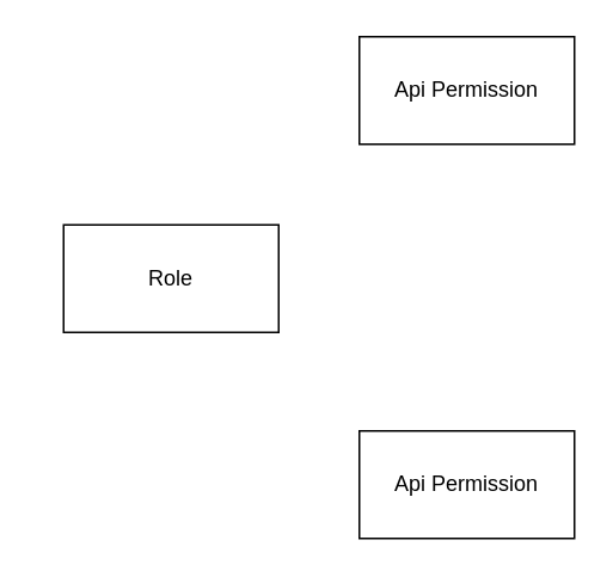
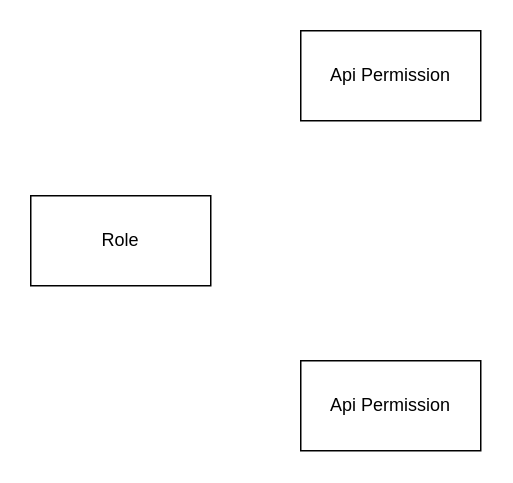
  <mxCell id="0" />
  <mxCell id="1" parent="0" />
- <mxCell id="2" value="Role" style="rounded=0;whiteSpace=wrap;html=1;" vertex="1" parent="1"><mxGeometry x="35" y="125" width="120" height="60" as="geometry" /></mxCell>
+ <mxCell id="2" value="Role" style="rounded=0;whiteSpace=wrap;html=1;" vertex="1" parent="1"><mxGeometry x="20" y="130" width="120" height="60" as="geometry" /></mxCell>
  <mxCell id="3" value="Api Permission" style="rounded=0;whiteSpace=wrap;html=1;" vertex="1" parent="1"><mxGeometry x="200" y="20" width="120" height="60" as="geometry" /></mxCell>
  <mxCell id="4" value="Api Permission" style="rounded=0;whiteSpace=wrap;html=1;" vertex="1" parent="1"><mxGeometry x="200" y="240" width="120" height="60" as="geometry" /></mxCell>
